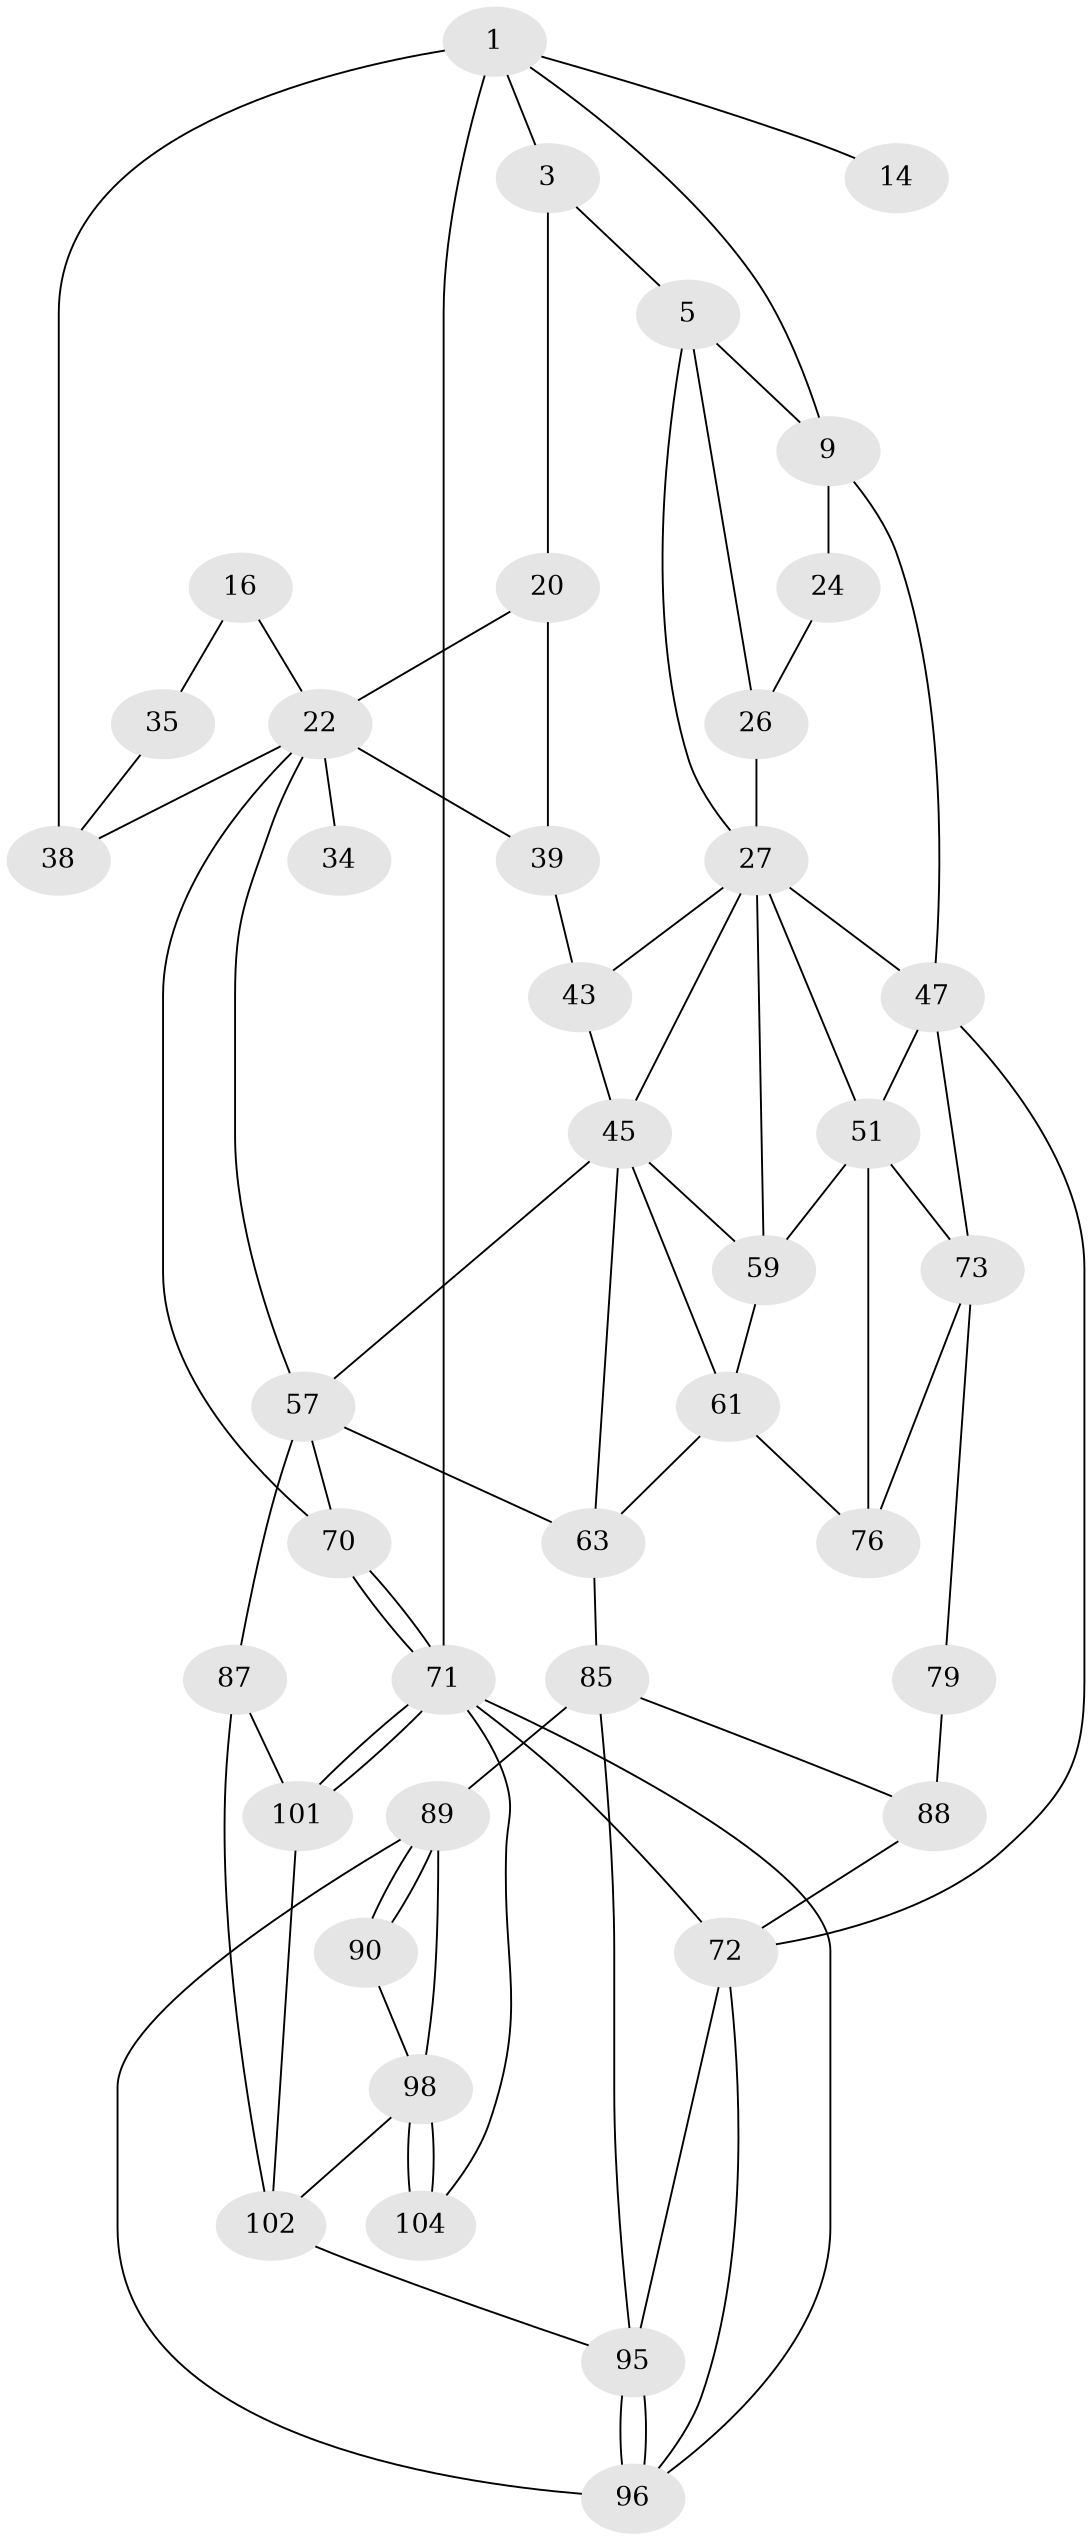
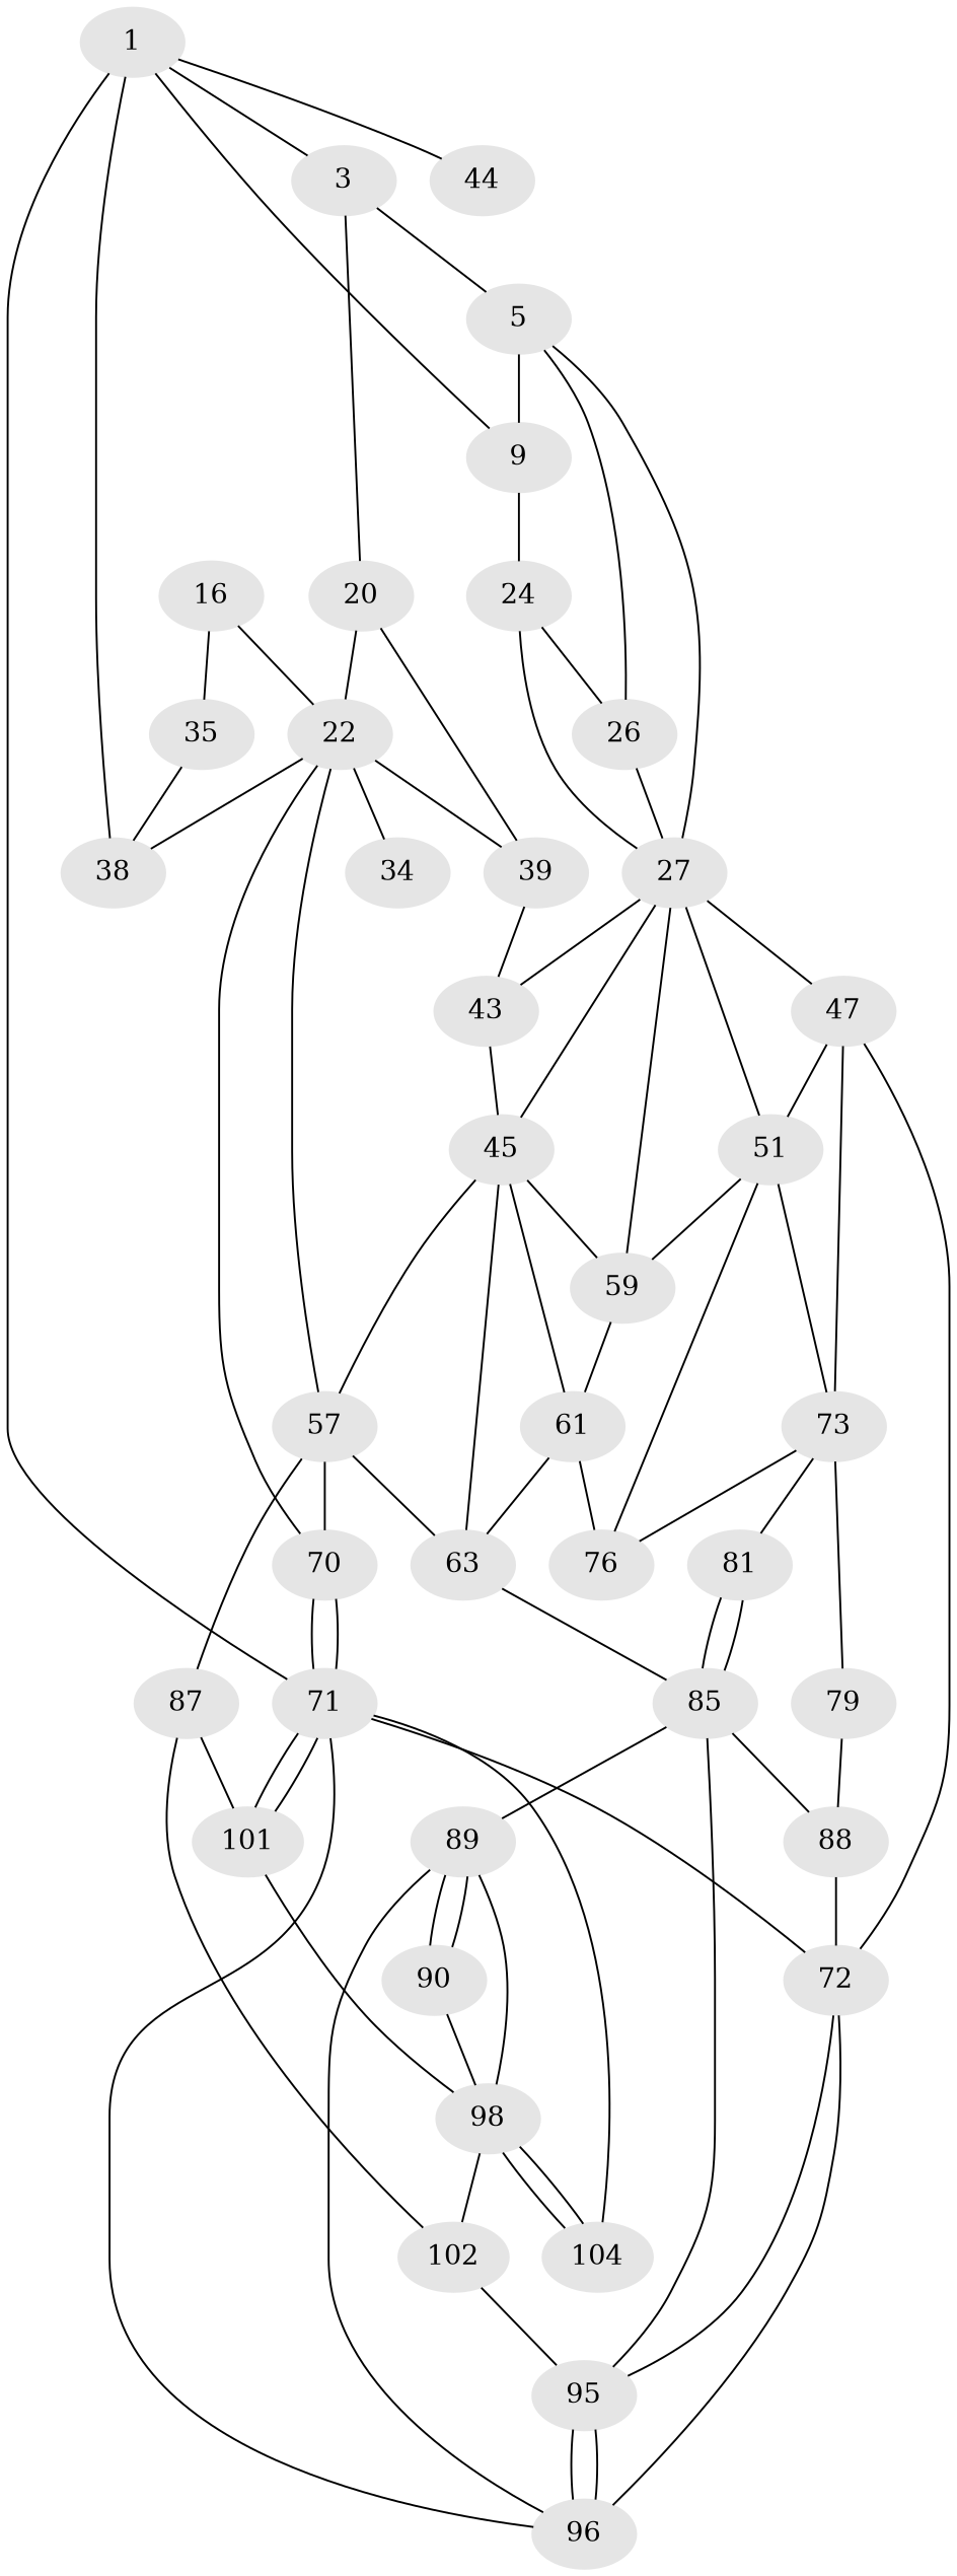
  graph {
    node [color=gray90 style=filled]
    1 [super="+2+8"]
    3 [super="+4"]
    9 [super="+42+10"]
-   14 [super="+15"]
+   14 [super="+15" label=44]
    38 [super="+53"]
    71 [super="+91"]
    5 [super="+6"]
    20 [super="+21+30"]
    24 [super="+25"]
    47 [super="+72+48"]
    n11 [label=72 super="+93"]
    96 [super="+103"]
    101
    104
    26
    27 [super="+31+28"]
    22 [super="+23+37"]
    39 [super="+41"]
    51 [super="+66"]
    73 [super="+74"]
    16 [super="+17"]
    35 [super="+36"]
    34
    57 [super="+58+77"]
    70
    43
    45 [super="+60+46"]
    59 [super="+65"]
    63 [super="+64"]
    87 [super="+100"]
    61 [super="+62"]
    76
    n33 [label=85 super="+83"]
    79
+   81
    88
    95
    102 [super="+105"]
    98 [super="+99"]
    90
    89 [super="+97"]
    1 -- 3
    1 -- 9
    1 -- 14
    1 -- 38
    1 -- 71 [weight=2]
    3 -- 5
    3 -- 20
    9 -- 24 [weight=2]
-   9 -- 47
    71 -- n11
    71 -- 96
    71 -- 101
    71 -- 101
    71 -- 104
    5 -- 9 [weight=2]
    5 -- 26
    5 -- 27
    20 -- 22
    20 -- 39 [weight=2]
    24 -- 26
+   24 -- 27
    47 -- n11
    47 -- 51 [weight=2]
    47 -- 73
    n11 -- 96
    n11 -- 95
-   101 -- 102
+   101 -- 98
    26 -- 27
    27 -- 47
    27 -- 51
    27 -- 43
    27 -- 45
    27 -- 59
    22 -- 38
    22 -- 39
    22 -- 34 [weight=2]
    22 -- 57
    22 -- 70
    39 -- 43
    51 -- 73
    51 -- 59
    51 -- 76
    73 -- 76
    73 -- 79
+   73 -- 81 [weight=2]
    16 -- 22
    16 -- 35
    35 -- 38 [weight=2]
    57 -- 70
    57 -- 63
    57 -- 87 [weight=2]
    70 -- 71
    70 -- 71
    43 -- 45
    45 -- 57
    45 -- 59
    45 -- 63
    45 -- 61
    59 -- 61
    63 -- n33
    87 -- 101
    87 -- 102
    61 -- 63
    61 -- 76
    n33 -- 88
    n33 -- 95
    n33 -- 89
    79 -- 88
+   81 -- n33
+   81 -- n33
    88 -- n11
    95 -- 96
    95 -- 96
    102 -- 95
    98 -- 104
    98 -- 104
    98 -- 102
    90 -- 98
    89 -- 96
    89 -- 98
    89 -- 90
    89 -- 90
  }
